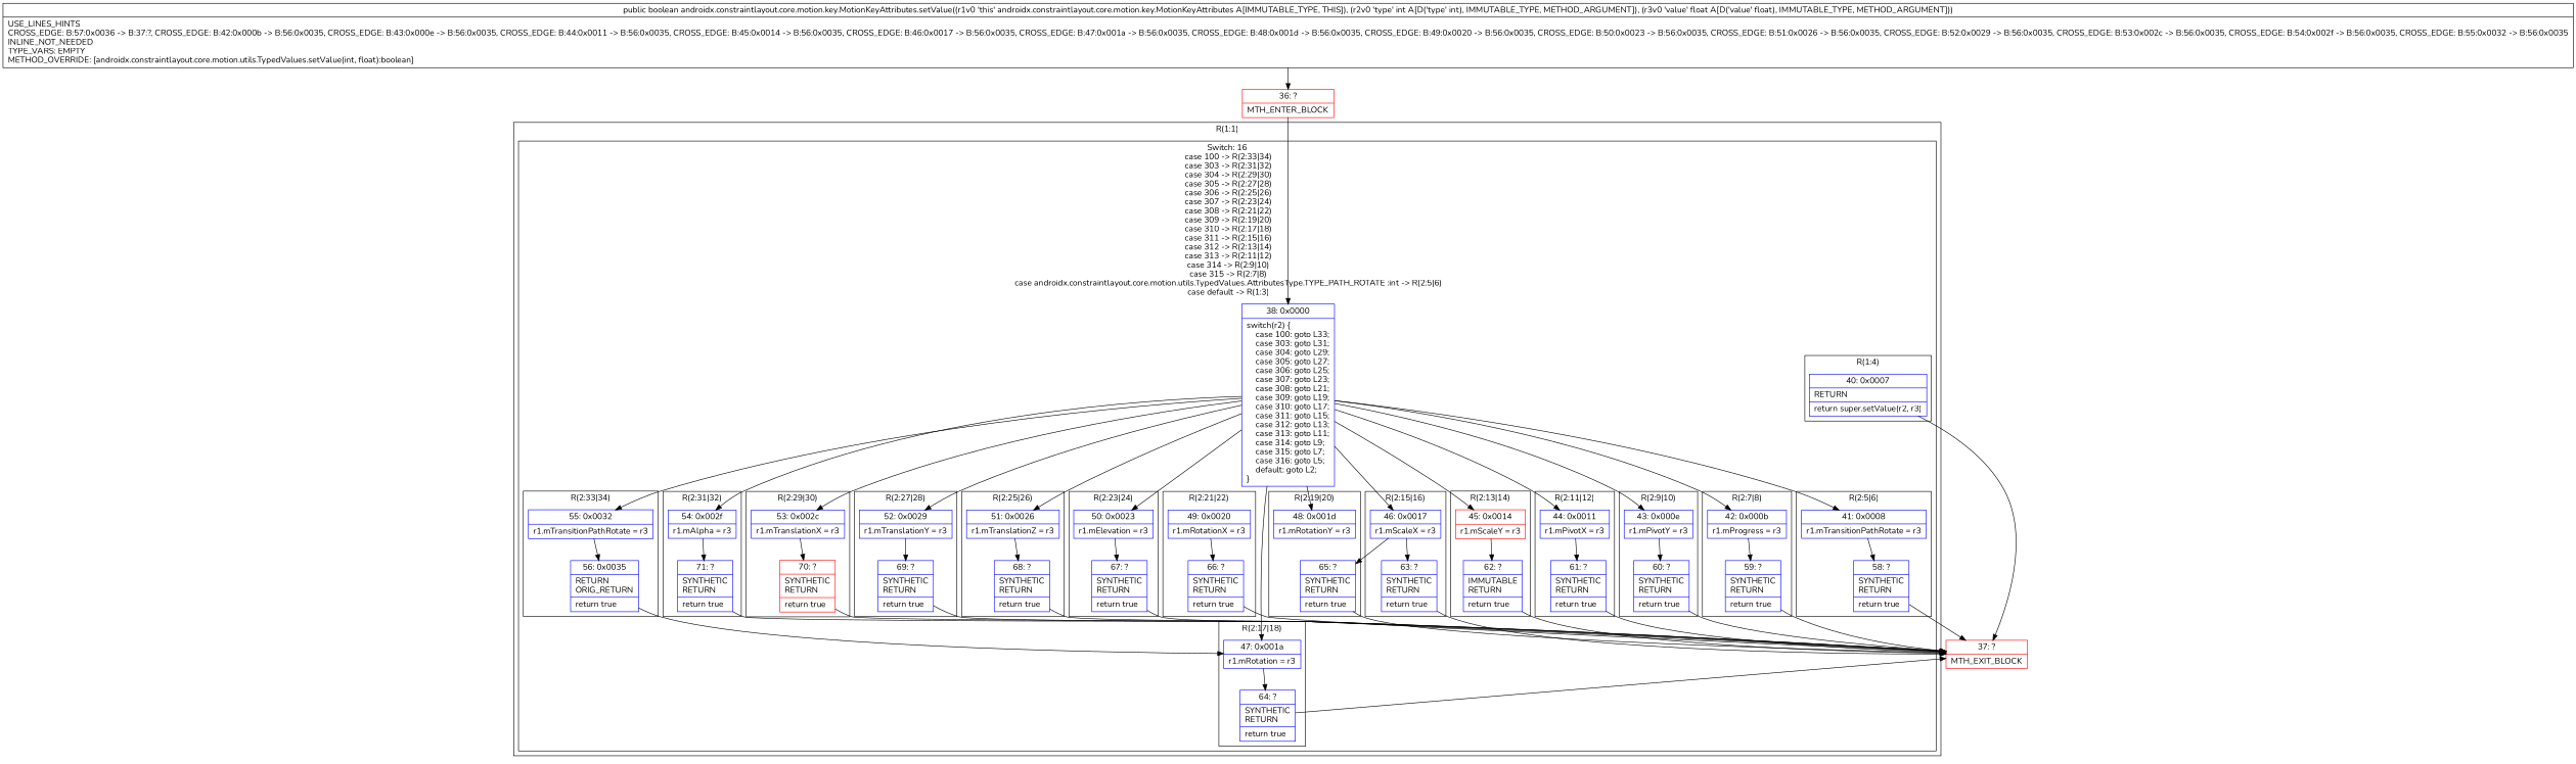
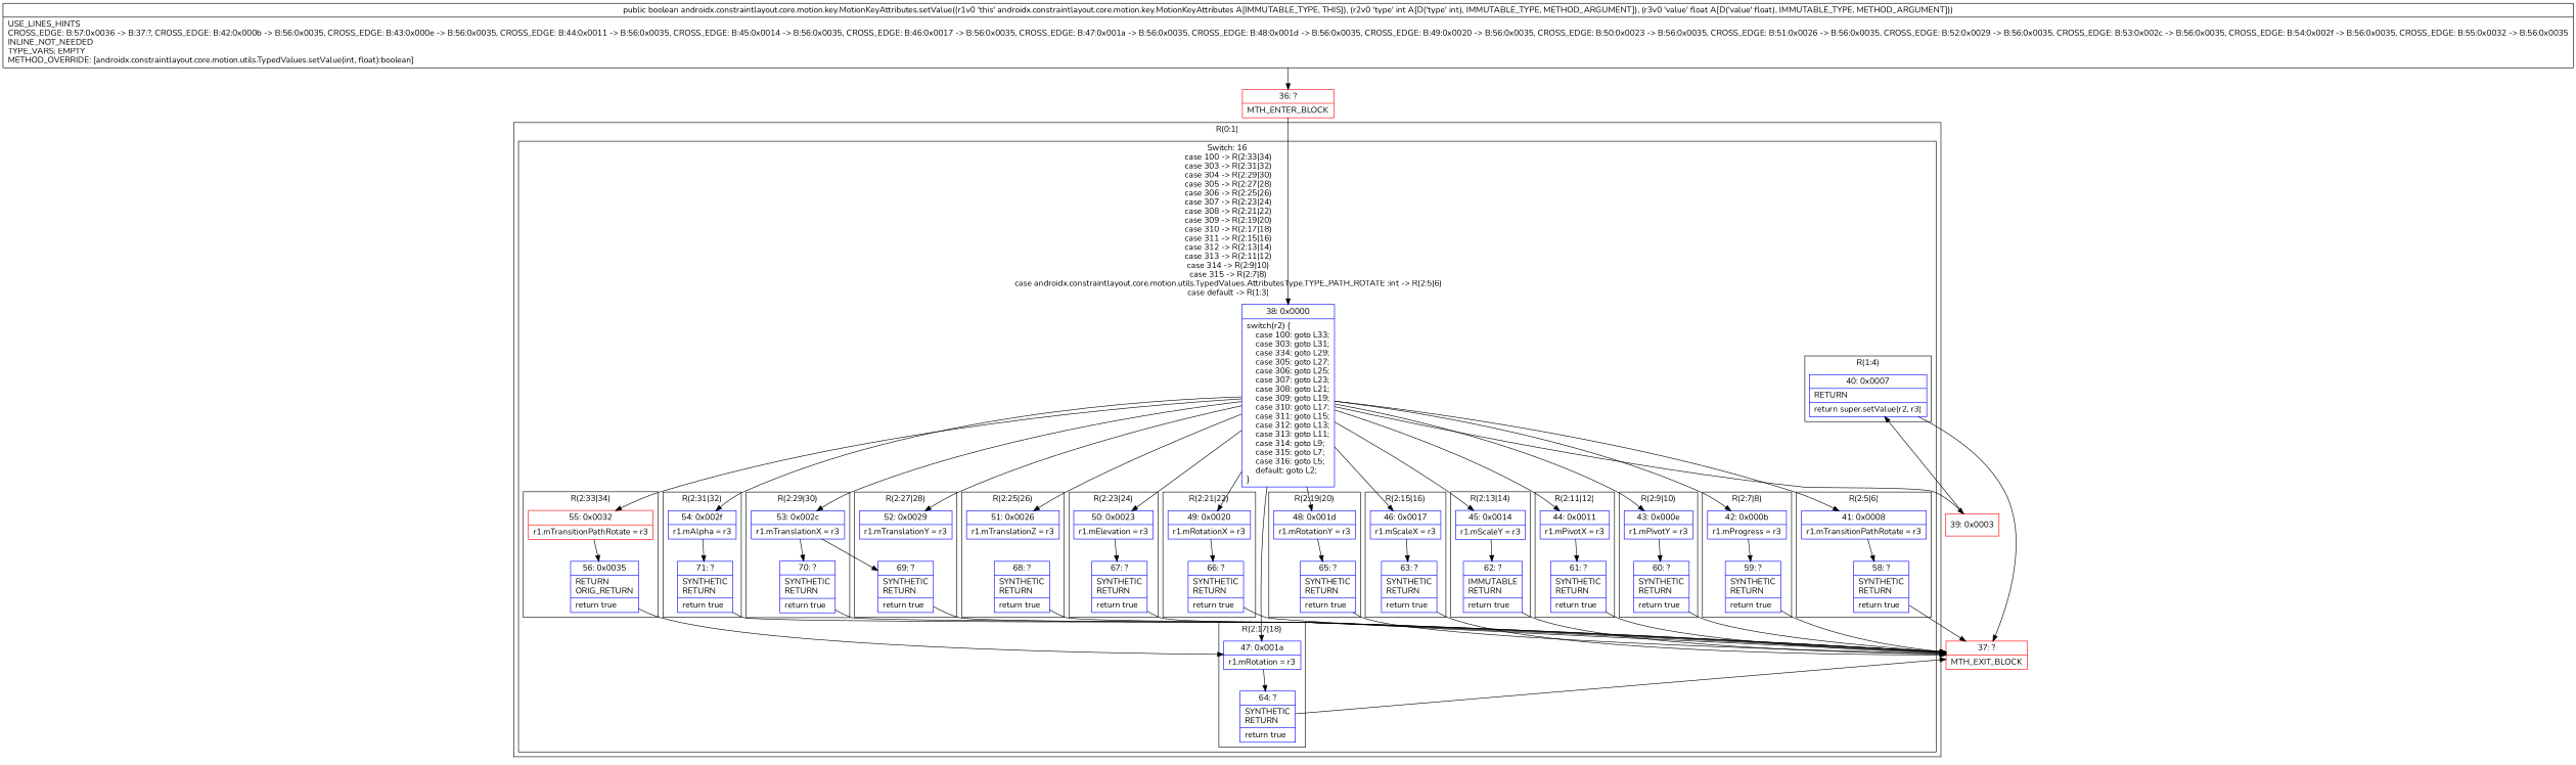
  digraph {
    fontname=Nunito
    node [color=blue fontname=Nunito shape=record]
    edge [fontname=Nunito]
-   n1 [label="{55\:\ 0x0032|r1.mTransitionPathRotate = r3\l}"]
+   n1 [color=red label="{55\:\ 0x0032|r1.mTransitionPathRotate = r3\l}"]
    n2 [label="{56\:\ 0x0035|RETURN\lORIG_RETURN\l|return true\l}"]
    n3 [label="{54\:\ 0x002f|r1.mAlpha = r3\l}"]
    n4 [label="{71\:\ ?|SYNTHETIC\lRETURN\l|return true\l}"]
    n5 [label="{53\:\ 0x002c|r1.mTranslationX = r3\l}"]
-   n6 [color=red label="{70\:\ ?|SYNTHETIC\lRETURN\l|return true\l}"]
+   n6 [label="{70\:\ ?|SYNTHETIC\lRETURN\l|return true\l}"]
    n7 [label="{52\:\ 0x0029|r1.mTranslationY = r3\l}"]
    n8 [label="{69\:\ ?|SYNTHETIC\lRETURN\l|return true\l}"]
    n9 [label="{51\:\ 0x0026|r1.mTranslationZ = r3\l}"]
    n10 [label="{68\:\ ?|SYNTHETIC\lRETURN\l|return true\l}"]
    n11 [label="{50\:\ 0x0023|r1.mElevation = r3\l}"]
    n12 [label="{67\:\ ?|SYNTHETIC\lRETURN\l|return true\l}"]
    n13 [label="{49\:\ 0x0020|r1.mRotationX = r3\l}"]
    n14 [label="{66\:\ ?|SYNTHETIC\lRETURN\l|return true\l}"]
    n15 [label="{48\:\ 0x001d|r1.mRotationY = r3\l}"]
    n16 [label="{65\:\ ?|SYNTHETIC\lRETURN\l|return true\l}"]
    n17 [label="{47\:\ 0x001a|r1.mRotation = r3\l}"]
    n18 [label="{64\:\ ?|SYNTHETIC\lRETURN\l|return true\l}"]
    n19 [label="{46\:\ 0x0017|r1.mScaleX = r3\l}"]
    n20 [label="{63\:\ ?|SYNTHETIC\lRETURN\l|return true\l}"]
-   n21 [color=red label="{45\:\ 0x0014|r1.mScaleY = r3\l}"]
+   n21 [label="{45\:\ 0x0014|r1.mScaleY = r3\l}"]
    n22 [label="{62\:\ ?|IMMUTABLE\lRETURN\l|return true\l}"]
    n23 [label="{44\:\ 0x0011|r1.mPivotX = r3\l}"]
    n24 [label="{61\:\ ?|SYNTHETIC\lRETURN\l|return true\l}"]
    n25 [label="{43\:\ 0x000e|r1.mPivotY = r3\l}"]
    n26 [label="{60\:\ ?|SYNTHETIC\lRETURN\l|return true\l}"]
    n27 [label="{42\:\ 0x000b|r1.mProgress = r3\l}"]
    n28 [label="{59\:\ ?|SYNTHETIC\lRETURN\l|return true\l}"]
    n29 [label="{41\:\ 0x0008|r1.mTransitionPathRotate = r3\l}"]
    n30 [label="{58\:\ ?|SYNTHETIC\lRETURN\l|return true\l}"]
    n31 [label="{40\:\ 0x0007|RETURN\l|return super.setValue(r2, r3)\l}"]
-   n32 [label="{38\:\ 0x0000|switch(r2) \{\l    case 100: goto L33;\l    case 303: goto L31;\l    case 304: goto L29;\l    case 305: goto L27;\l    case 306: goto L25;\l    case 307: goto L23;\l    case 308: goto L21;\l    case 309: goto L19;\l    case 310: goto L17;\l    case 311: goto L15;\l    case 312: goto L13;\l    case 313: goto L11;\l    case 314: goto L9;\l    case 315: goto L7;\l    case 316: goto L5;\l    default: goto L2;\l\}\l}"]
+   n32 [label="{38\:\ 0x0000|switch(r2) \{\l    case 100: goto L33;\l    case 303: goto L31;\l    case 334: goto L29;\l    case 305: goto L27;\l    case 306: goto L25;\l    case 307: goto L23;\l    case 308: goto L21;\l    case 309: goto L19;\l    case 310: goto L17;\l    case 311: goto L15;\l    case 312: goto L13;\l    case 313: goto L11;\l    case 314: goto L9;\l    case 315: goto L7;\l    case 316: goto L5;\l    default: goto L2;\l\}\l}"]
    n33 [color=red label="{37\:\ ?|MTH_EXIT_BLOCK\l}"]
+   n34 [color=red label="{39\:\ 0x0003}"]
    n35 [color=red label="{36\:\ ?|MTH_ENTER_BLOCK\l}"]
    n36 [label="{public boolean androidx.constraintlayout.core.motion.key.MotionKeyAttributes.setValue((r1v0 'this' androidx.constraintlayout.core.motion.key.MotionKeyAttributes A[IMMUTABLE_TYPE, THIS]), (r2v0 'type' int A[D('type' int), IMMUTABLE_TYPE, METHOD_ARGUMENT]), (r3v0 'value' float A[D('value' float), IMMUTABLE_TYPE, METHOD_ARGUMENT]))  | USE_LINES_HINTS\lCROSS_EDGE: B:57:0x0036 \-\> B:37:?, CROSS_EDGE: B:42:0x000b \-\> B:56:0x0035, CROSS_EDGE: B:43:0x000e \-\> B:56:0x0035, CROSS_EDGE: B:44:0x0011 \-\> B:56:0x0035, CROSS_EDGE: B:45:0x0014 \-\> B:56:0x0035, CROSS_EDGE: B:46:0x0017 \-\> B:56:0x0035, CROSS_EDGE: B:47:0x001a \-\> B:56:0x0035, CROSS_EDGE: B:48:0x001d \-\> B:56:0x0035, CROSS_EDGE: B:49:0x0020 \-\> B:56:0x0035, CROSS_EDGE: B:50:0x0023 \-\> B:56:0x0035, CROSS_EDGE: B:51:0x0026 \-\> B:56:0x0035, CROSS_EDGE: B:52:0x0029 \-\> B:56:0x0035, CROSS_EDGE: B:53:0x002c \-\> B:56:0x0035, CROSS_EDGE: B:54:0x002f \-\> B:56:0x0035, CROSS_EDGE: B:55:0x0032 \-\> B:56:0x0035\lINLINE_NOT_NEEDED\lTYPE_VARS: EMPTY\lMETHOD_OVERRIDE: [androidx.constraintlayout.core.motion.utils.TypedValues.setValue(int, float):boolean]\l}" color=""]
    subgraph cluster_1 {
-     label="R(1:1)"
+     label="R(0:1)"
      subgraph cluster_2 {
        label="Switch: 16\n case 100 -> R(2:33|34)\n case 303 -> R(2:31|32)\n case 304 -> R(2:29|30)\n case 305 -> R(2:27|28)\n case 306 -> R(2:25|26)\n case 307 -> R(2:23|24)\n case 308 -> R(2:21|22)\n case 309 -> R(2:19|20)\n case 310 -> R(2:17|18)\n case 311 -> R(2:15|16)\n case 312 -> R(2:13|14)\n case 313 -> R(2:11|12)\n case 314 -> R(2:9|10)\n case 315 -> R(2:7|8)\n case androidx.constraintlayout.core.motion.utils.TypedValues.AttributesType.TYPE_PATH_ROTATE :int -> R(2:5|6)\n case default -> R(1:3)"
        n32
        subgraph cluster_3 {
          label="R(2:33|34)"
          n1
          n2
        }
        subgraph cluster_4 {
          label="R(2:31|32)"
          n3
          n4
        }
        subgraph cluster_5 {
          label="R(2:29|30)"
          n5
          n6
        }
        subgraph cluster_6 {
          label="R(2:27|28)"
          n7
          n8
        }
        subgraph cluster_7 {
          label="R(2:25|26)"
          n9
          n10
        }
        subgraph cluster_8 {
          label="R(2:23|24)"
          n11
          n12
        }
        subgraph cluster_9 {
          label="R(2:21|22)"
          n13
          n14
        }
        subgraph cluster_10 {
          label="R(2:19|20)"
          n15
          n16
        }
        subgraph cluster_11 {
          label="R(2:17|18)"
          n17
          n18
        }
        subgraph cluster_12 {
          label="R(2:15|16)"
          n19
          n20
        }
        subgraph cluster_13 {
          label="R(2:13|14)"
          n21
          n22
        }
        subgraph cluster_14 {
          label="R(2:11|12)"
          n23
          n24
        }
        subgraph cluster_15 {
          label="R(2:9|10)"
          n25
          n26
        }
        subgraph cluster_16 {
          label="R(2:7|8)"
          n27
          n28
        }
        subgraph cluster_17 {
          label="R(2:5|6)"
          n29
          n30
        }
        subgraph cluster_18 {
          label="R(1:4)"
          n31
        }
      }
    }
    n1 -> n2
    n2 -> n17
    n3 -> n4
    n4 -> n33
    n5 -> n6
    n6 -> n33
-   n7 -> n8
+   n5 -> n8
    n8 -> n33
-   n9 -> n10
    n10 -> n33
    n11 -> n12
    n12 -> n33
    n13 -> n14
    n14 -> n33
-   n19 -> n16
+   n15 -> n16
    n16 -> n33
    n17 -> n18
    n18 -> n33
    n19 -> n20
    n20 -> n33
    n21 -> n22
    n22 -> n33
    n23 -> n24
    n24 -> n33
    n25 -> n26
    n26 -> n33
    n27 -> n28
    n28 -> n33
    n29 -> n30
    n30 -> n33
    n31 -> n33
    n32 -> n1
    n32 -> n3
    n32 -> n5
    n32 -> n7
    n32 -> n9
    n32 -> n11
+   n32 -> n13
    n32 -> n15
    n32 -> n17
    n32 -> n19
    n32 -> n21
    n32 -> n23
    n32 -> n25
    n32 -> n27
    n32 -> n29
+   n32 -> n34
+   n34 -> n31
    n35 -> n32
    n36 -> n35
  }
